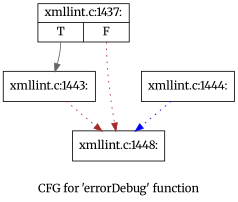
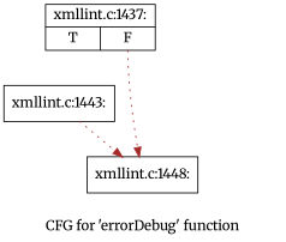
  digraph {
    fontname=Merriweather
    label="CFG for 'errorDebug' function"
    node [fontname=Merriweather shape=record]
    edge [color=brown fontname=Merriweather style=dotted]
    n1 [label="{xmllint.c:1437:|{<s0>T|<s1>F}}"]
    n2 [label="{xmllint.c:1443:}"]
    n3 [label="{xmllint.c:1448:}"]
-   n4 [label="{xmllint.c:1444:}"]
-   n1 -> n2 [color=gray40 style=solid tailport=s0]
    n1 -> n3 [tailport=s1]
    n2 -> n3
-   n4 -> n3 [color=blue]
  }
